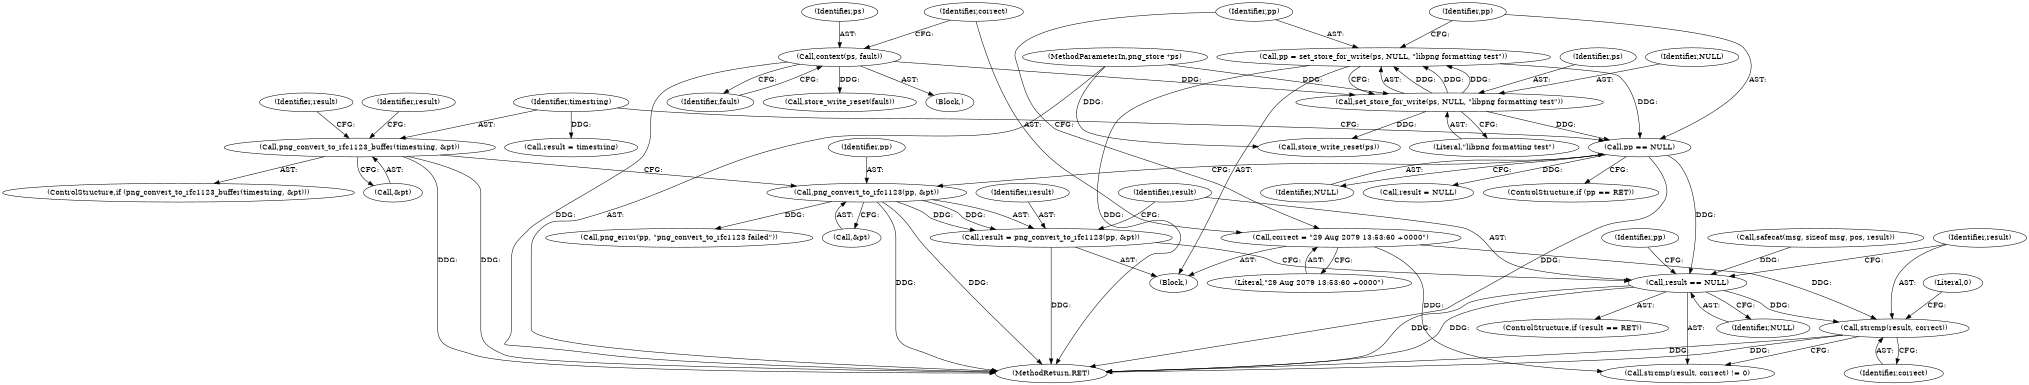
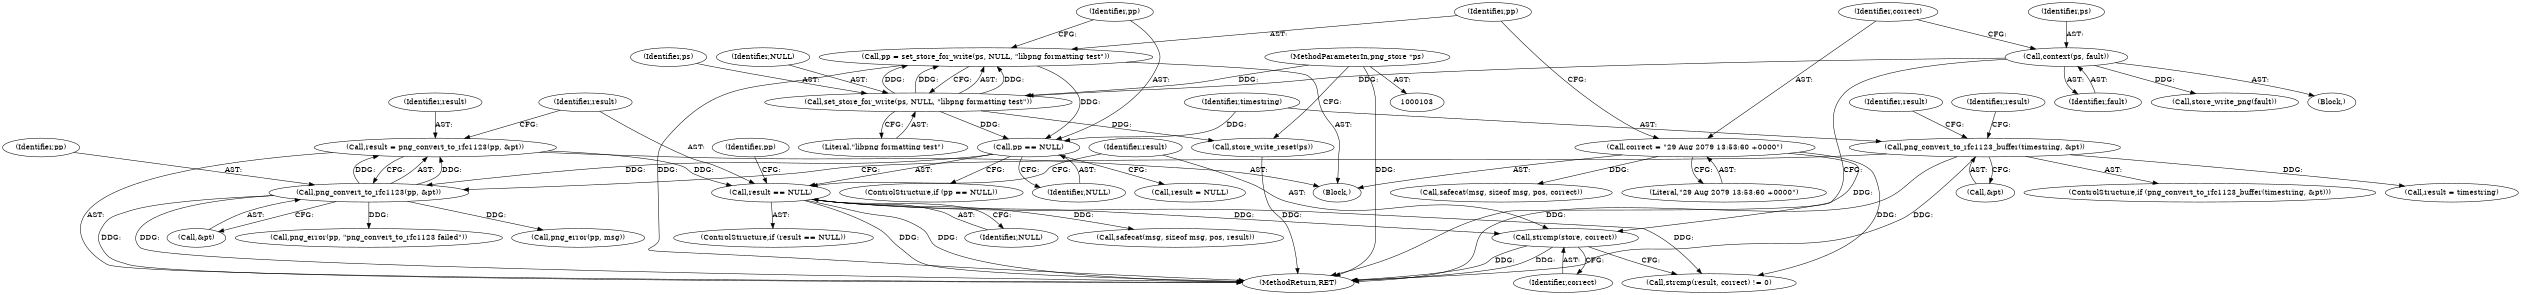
  digraph {
-   n1 [label="(Call,strcmp(result, correct))"]
+   n1 [label="(Call,strcmp(store, correct))"]
    n2 [label="(Call,strcmp(result, correct) != 0)"]
    n3 [label="(Identifier,correct)"]
    n4 [label="(MethodReturn,RET)"]
    n5 [label="(Call,result == NULL)"]
    n6 [label="(Identifier,NULL)"]
    n7 [label="(Call,safecat(msg, sizeof msg, pos, result))"]
-   n8 [label="(ControlStructure,if (result == RET))"]
+   n8 [label="(ControlStructure,if (result == NULL))"]
    n9 [label="(Call,result = png_convert_to_rfc1123(pp, &pt))"]
    n10 [label="(Call,png_convert_to_rfc1123(pp, &pt))"]
    n11 [label="(Block,)"]
    n12 [label="(Call,png_error(pp, \"png_convert_to_rfc1123 failed\"))"]
+   n13 [label="(Call,png_error(pp, msg))"]
    n14 [label="(Call,&pt)"]
    n15 [label="(Call,pp == NULL)"]
    n16 [label="(Call,result = NULL)"]
-   n17 [label="(ControlStructure,if (pp == RET))"]
+   n17 [label="(ControlStructure,if (pp == NULL))"]
    n18 [label="(Identifier,NULL)"]
    n19 [label="(Call,pp = set_store_for_write(ps, NULL, \"libpng formatting test\"))"]
    n20 [label="(Call,set_store_for_write(ps, NULL, \"libpng formatting test\"))"]
    n21 [label="(Call,store_write_reset(ps))"]
    n22 [label="(Literal,\"libpng formatting test\")"]
    n23 [label="(Call,context(ps, fault))"]
-   n24 [label="(Call,store_write_reset(fault))"]
+   n24 [label="(Call,store_write_png(fault))"]
    n25 [label="(Block,)"]
    n26 [label="(Identifier,fault)"]
    n27 [label="(MethodParameterIn,png_store *ps)"]
+   1000103
    n29 [label="(Call,png_convert_to_rfc1123_buffer(timestring, &pt))"]
    n30 [label="(ControlStructure,if (png_convert_to_rfc1123_buffer(timestring, &pt)))"]
    n31 [label="(Call,result = timestring)"]
    n32 [label="(Call,&pt)"]
    n33 [label="(Call,correct = \"29 Aug 2079 13:53:60 +0000\")"]
    n34 [label="(Literal,\"29 Aug 2079 13:53:60 +0000\")"]
+   n35 [label="(Call,safecat(msg, sizeof msg, pos, correct))"]
    n36 [label="(Identifier,result)"]
    n37 [label="(Identifier,pp)"]
    n38 [label="(Identifier,result)"]
-   n39 [label="(Literal,0)"]
    n40 [label="(Identifier,result)"]
    n41 [label="(Identifier,correct)"]
    n42 [label="(Identifier,pp)"]
    n43 [label="(Identifier,result)"]
    n44 [label="(Identifier,ps)"]
    n45 [label="(Identifier,timestring)"]
    n46 [label="(Identifier,ps)"]
    n47 [label="(Identifier,pp)"]
    n48 [label="(Identifier,NULL)"]
    n49 [label="(Identifier,pp)"]
    n50 [label="(Identifier,result)"]
    n1 -> n2 [label="CFG: "]
    n1 -> n3 [label="CFG: "]
    n1 -> n4 [label="DDG: "]
    n1 -> n4 [label="DDG: "]
    n3 -> n1 [label="AST: "]
    n5 -> n1 [label="DDG: "]
-   n5 -> n2 [label="AST: "]
+   n5 -> n2 [label="DDG: "]
    n5 -> n4 [label="DDG: "]
    n5 -> n4 [label="DDG: "]
    n5 -> n6 [label="CFG: "]
-   n7 -> n5 [label="DDG: "]
+   n5 -> n7 [label="DDG: "]
    n5 -> n8 [label="AST: "]
    n6 -> n5 [label="AST: "]
-   n9 -> n4 [label="DDG: "]
-   n9 -> n5 [label="CFG: "]
+   n9 -> n4 [label="AST: "]
+   n9 -> n5 [label="DDG: "]
+   n9 -> n10 [label="CFG: "]
    n9 -> n11 [label="AST: "]
    n10 -> n4 [label="DDG: "]
    n10 -> n4 [label="DDG: "]
    n10 -> n9 [label="AST: "]
    n10 -> n9 [label="DDG: "]
    n10 -> n9 [label="DDG: "]
    n10 -> n12 [label="DDG: "]
+   n10 -> n13 [label="DDG: "]
    n10 -> n14 [label="CFG: "]
    n14 -> n10 [label="AST: "]
-   n15 -> n4 [label="DDG: "]
-   n15 -> n5 [label="DDG: "]
-   n15 -> n10 [label="CFG: "]
-   n15 -> n16 [label="DDG: "]
+   n21 -> n4 [label="DDG: "]
+   n15 -> n5 [label="AST: "]
+   n15 -> n10 [label="DDG: "]
+   n15 -> n16 [label="CFG: "]
    n15 -> n17 [label="CFG: "]
    n15 -> n18 [label="CFG: "]
    n18 -> n15 [label="AST: "]
    n19 -> n4 [label="DDG: "]
    n19 -> n11 [label="AST: "]
    n19 -> n15 [label="DDG: "]
    n19 -> n20 [label="CFG: "]
    n20 -> n15 [label="DDG: "]
    n20 -> n19 [label="AST: "]
    n20 -> n19 [label="DDG: "]
    n20 -> n19 [label="DDG: "]
    n20 -> n19 [label="DDG: "]
    n20 -> n21 [label="DDG: "]
    n20 -> n22 [label="CFG: "]
    n22 -> n20 [label="AST: "]
-   n23 -> n4 [label="DDG: "]
+   n23 -> n4 [label="CFG: "]
    n23 -> n20 [label="DDG: "]
    n23 -> n24 [label="DDG: "]
    n23 -> n25 [label="AST: "]
-   n23 -> n26 [label="CFG: "]
-   n26 -> n23 [label="CFG: "]
-   n27 -> n4 [label="AST: "]
+   n23 -> n26 [label="AST: "]
+   n26 -> n23 [label="AST: "]
+   n27 -> n4 [label="DDG: "]
    n27 -> n20 [label="DDG: "]
-   n27 -> n21 [label="DDG: "]
+   n27 -> n21 [label="CFG: "]
+   n27 -> 1000103 [label="AST: "]
    n29 -> n4 [label="DDG: "]
    n29 -> n4 [label="DDG: "]
    n29 -> n10 [label="CFG: "]
    n29 -> n30 [label="AST: "]
-   n45 -> n31 [label="DDG: "]
+   n29 -> n31 [label="DDG: "]
    n29 -> n32 [label="CFG: "]
    n32 -> n29 [label="AST: "]
    n33 -> n1 [label="DDG: "]
    n33 -> n2 [label="DDG: "]
    n33 -> n11 [label="AST: "]
    n33 -> n34 [label="CFG: "]
+   n33 -> n35 [label="DDG: "]
    n34 -> n33 [label="AST: "]
    n36 -> n29 [label="CFG: "]
    n37 -> n19 [label="AST: "]
    n37 -> n33 [label="CFG: "]
    n38 -> n9 [label="AST: "]
-   n39 -> n1 [label="CFG: "]
    n40 -> n29 [label="CFG: "]
    n41 -> n23 [label="CFG: "]
    n41 -> n33 [label="AST: "]
    n42 -> n5 [label="CFG: "]
    n43 -> n5 [label="AST: "]
    n43 -> n9 [label="CFG: "]
    n44 -> n20 [label="AST: "]
-   n45 -> n15 [label="CFG: "]
+   n45 -> n15 [label="DDG: "]
    n45 -> n29 [label="AST: "]
    n46 -> n23 [label="AST: "]
    n47 -> n10 [label="AST: "]
    n48 -> n20 [label="AST: "]
    n49 -> n15 [label="AST: "]
    n49 -> n19 [label="CFG: "]
    n50 -> n1 [label="AST: "]
    n50 -> n5 [label="CFG: "]
  }
